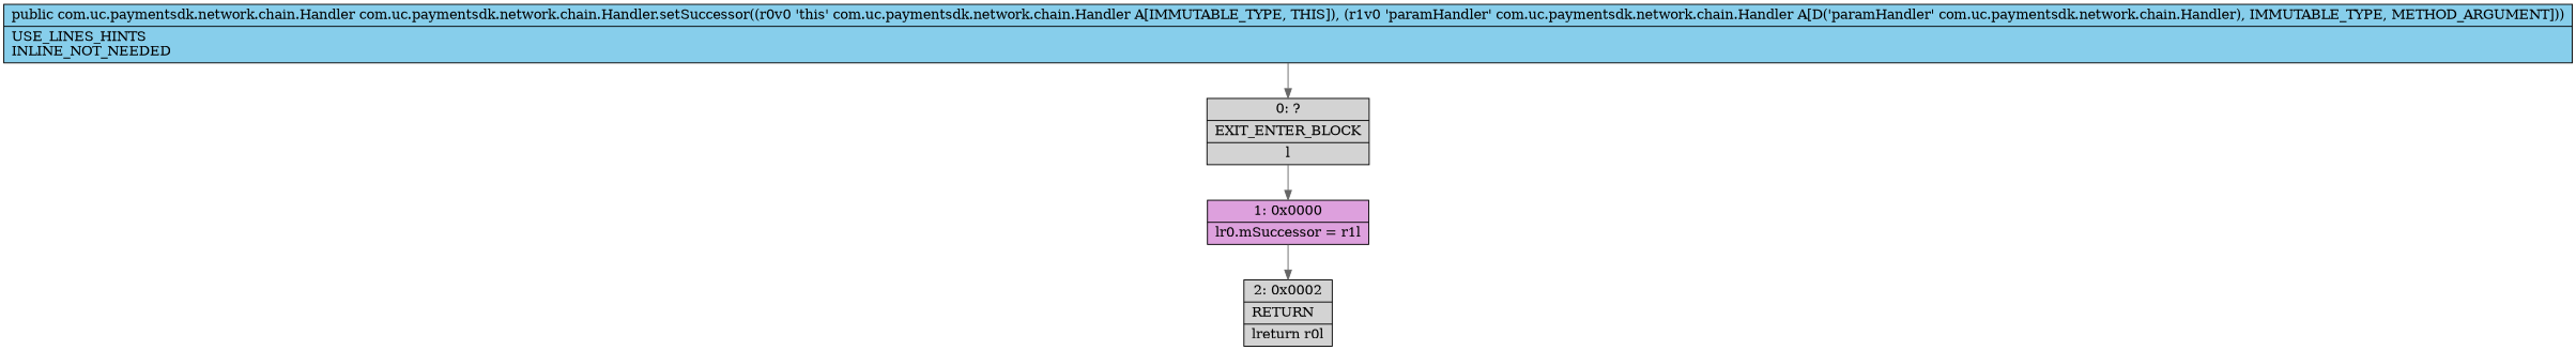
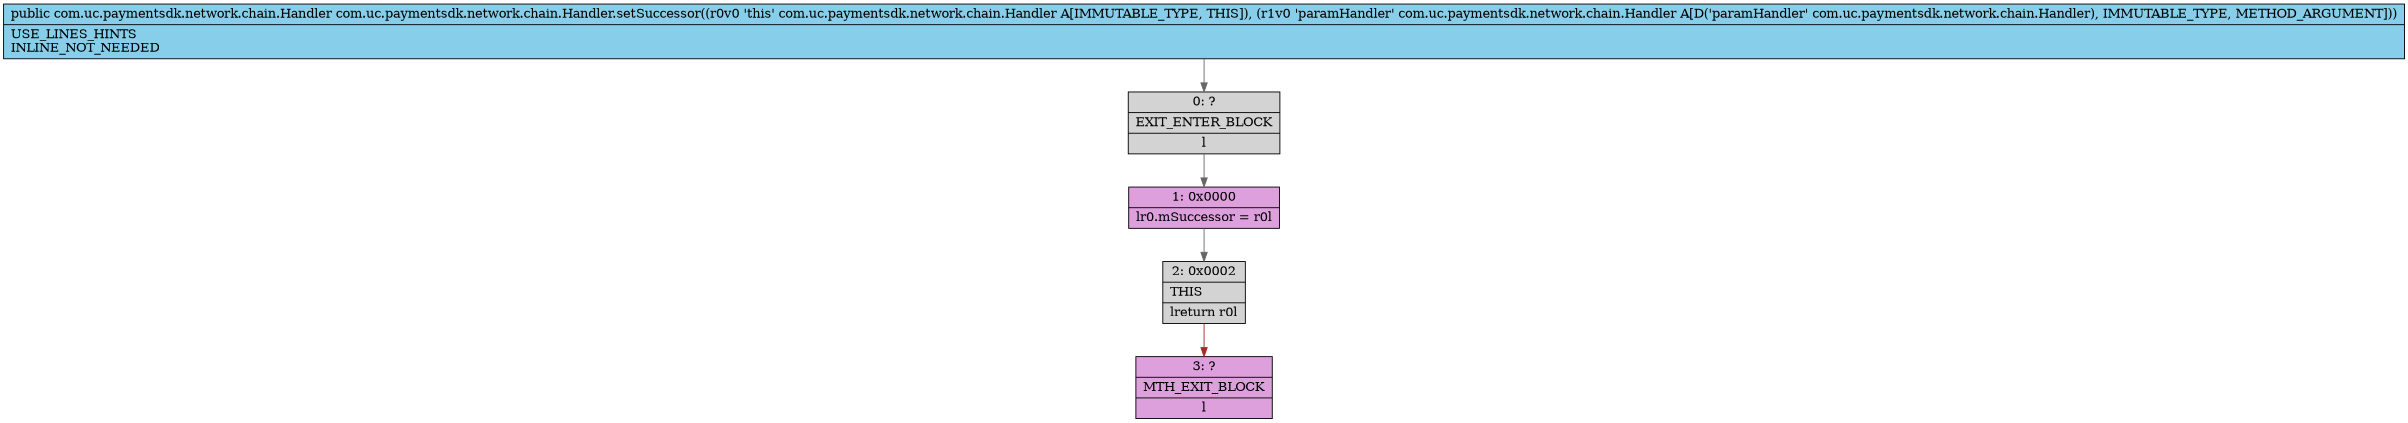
  digraph {
    node [fillcolor=lightgrey shape=record style=filled]
    edge [color=gray40]
    n1 [label="{0\:\ ?|EXIT_ENTER_BLOCK\l|l}"]
-   n2 [fillcolor=plum label="{1\:\ 0x0000|lr0.mSuccessor = r1l}"]
-   n3 [label="{2\:\ 0x0002|RETURN\l|lreturn r0l}"]
+   n2 [fillcolor=plum label="{1\:\ 0x0000|lr0.mSuccessor = r0l}"]
+   n3 [label="{2\:\ 0x0002|THIS\l|lreturn r0l}"]
+   n4 [fillcolor=plum label="{3\:\ ?|MTH_EXIT_BLOCK\l|l}"]
    n5 [fillcolor=skyblue label="{public com.uc.paymentsdk.network.chain.Handler com.uc.paymentsdk.network.chain.Handler.setSuccessor((r0v0 'this' com.uc.paymentsdk.network.chain.Handler A[IMMUTABLE_TYPE, THIS]), (r1v0 'paramHandler' com.uc.paymentsdk.network.chain.Handler A[D('paramHandler' com.uc.paymentsdk.network.chain.Handler), IMMUTABLE_TYPE, METHOD_ARGUMENT]))  | USE_LINES_HINTS\lINLINE_NOT_NEEDED\l}"]
    n1 -> n2
    n2 -> n3
+   n3 -> n4 [color=brown]
    n5 -> n1
  }
